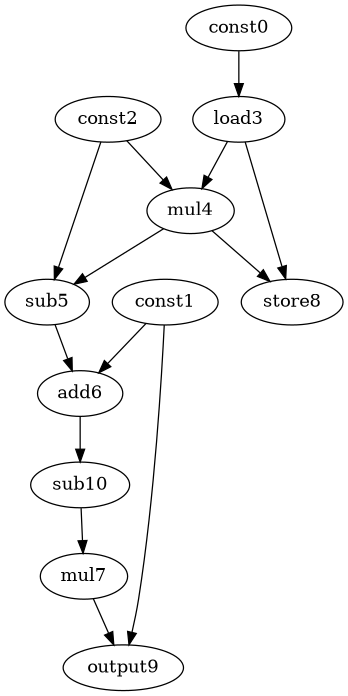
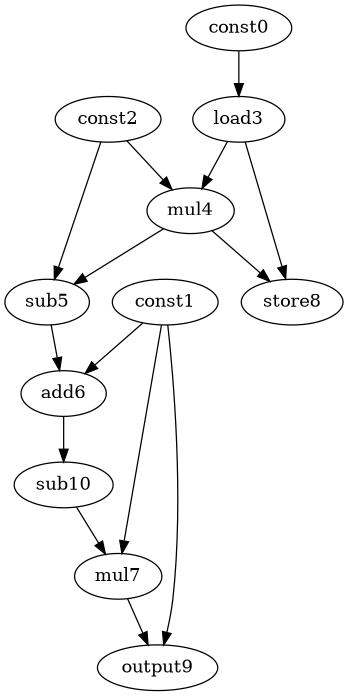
  digraph {
    node [opcode=const]
    edge [operand=0]
    load3 [opcode=load]
    const0
    store8 [opcode=store]
    mul4 [opcode=mul]
    add6 [opcode=add]
    const1
    mul7 [opcode=mul]
    output9 [opcode=output]
    sub10 [opcode=sub]
    const2
    sub5 [opcode=sub]
    load3 -> store8 [operand=1]
    load3 -> mul4 [operand=1]
    const0 -> load3
    mul4 -> store8
    mul4 -> sub5 [operand=1]
    add6 -> sub10 [operand=1]
    const1 -> add6
+   const1 -> mul7
    const1 -> output9
    mul7 -> output9
    sub10 -> mul7 [operand=1]
    const2 -> mul4
    const2 -> sub5
    sub5 -> add6 [operand=1]
  }
